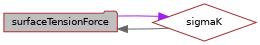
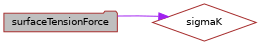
  digraph {
    rankdir=LR
    node [color=brown fontname=Helvetica fontsize=10]
    edge [dir=back fontname=Helvetica fontsize=10 labelfontname=Helvetica labelfontsize=10 style=solid]
    n1 [fillcolor=grey75 fontcolor=black height=0.2 label=surfaceTensionForce shape=folder style=filled width=0.4]
    n2 [height=0.2 label=sigmaK shape=diamond width=0.4]
-   n1 -> n2 [color=gray40]
    n2 -> n1 [color=purple]
  }
